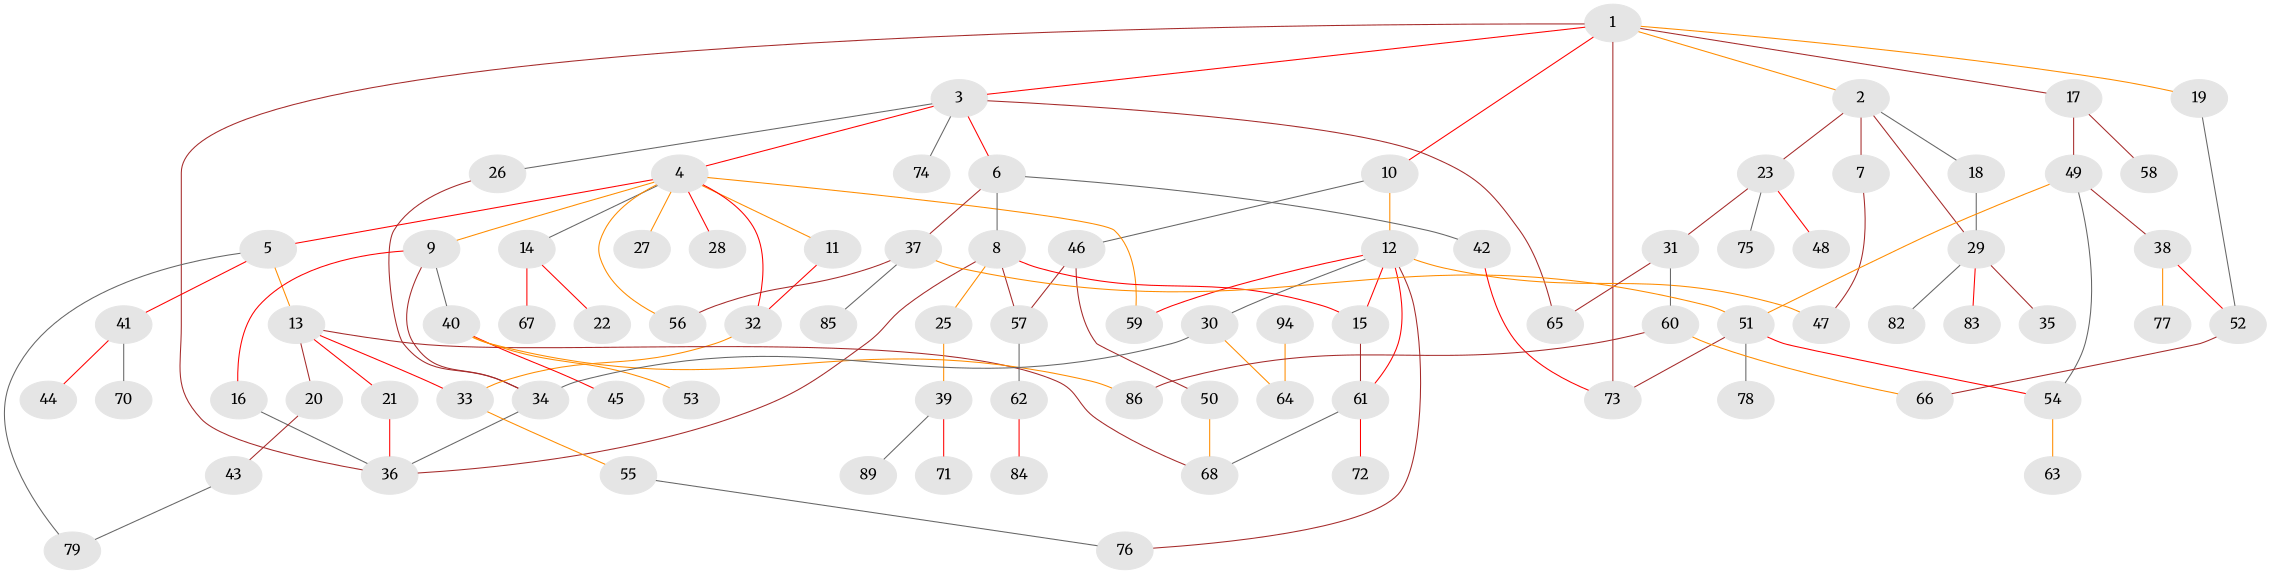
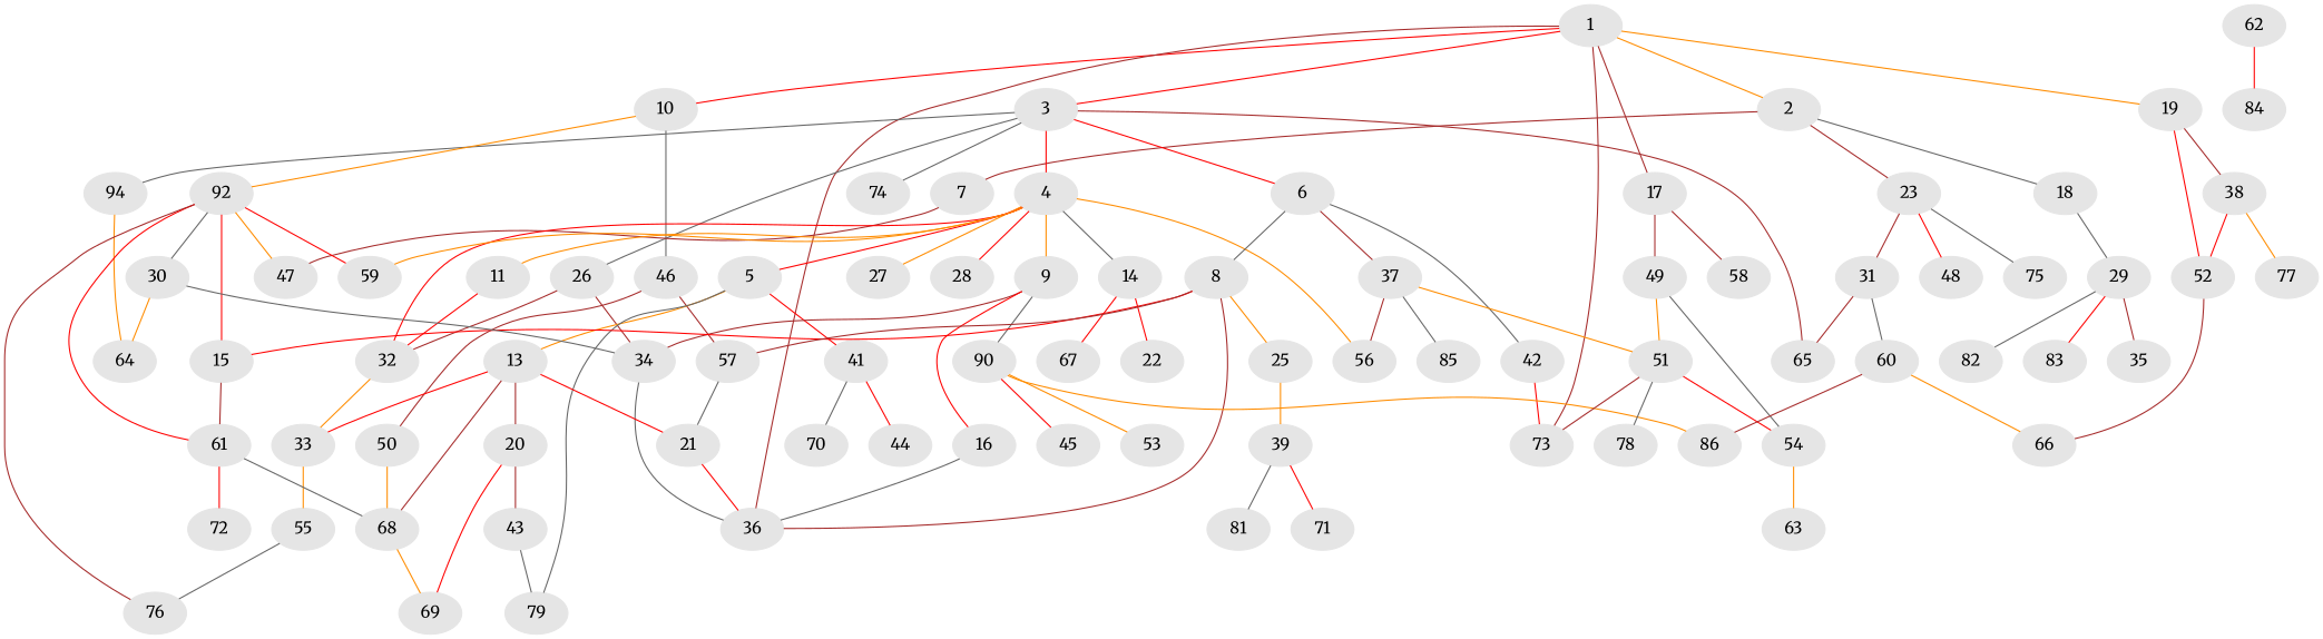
  graph {
    fontname=Merriweather
    node [color=gray90 fontname=Merriweather style=filled]
    edge [color=red fontname=Merriweather]
    1
    2
    3
    10
    17
    19
    36
    73
    7
    18
    23
    29
    4
    6
    n15 [label=94]
    26
    65
    74
-   12
+   12 [label=92]
    46
    49
    58
    38
    52
    47
    31
    48
    75
    35
    82
    83
    5
    9
    11
    14
    27
    28
    32
    56
    59
    8
    37
    42
    64
    34
    13
    41
    79
    16
-   40
+   40 [label=90]
    22
    67
    33
    20
    21
    68
    44
    70
    15
    25
    57
    51
    85
    61
    39
    62
    45
    53
    86
    30
    76
    50
    72
    43
+   69
    55
    54
    77
    66
    60
    71
-   81 [label=89]
+   81
    78
    63
    84
    1 -- 2 [color=darkorange]
    1 -- 3
    1 -- 10
    1 -- 17 [color=brown]
    1 -- 19 [color=darkorange]
    1 -- 36 [color=brown]
    1 -- 73 [color=brown]
    2 -- 7 [color=brown]
    2 -- 18 [color=gray40]
    2 -- 23 [color=brown]
-   2 -- 29 [color=brown]
    3 -- 4
    3 -- 6
+   3 -- n15 [color=gray40]
    3 -- 26 [color=gray40]
    3 -- 65 [color=brown]
    3 -- 74 [color=gray40]
    10 -- 12 [color=darkorange]
    10 -- 46 [color=gray40]
    17 -- 49 [color=brown]
    17 -- 58 [color=brown]
-   49 -- 38 [color=brown]
-   19 -- 52 [color=gray40]
+   19 -- 38 [color=brown]
+   19 -- 52
    7 -- 47 [color=brown]
    18 -- 29 [color=gray40]
    23 -- 31 [color=brown]
    23 -- 48
    23 -- 75 [color=gray40]
    29 -- 35 [color=brown]
    29 -- 82 [color=gray40]
    29 -- 83
    4 -- 5
    4 -- 9 [color=darkorange]
    4 -- 11 [color=darkorange]
    4 -- 14 [color=gray40]
    4 -- 27 [color=darkorange]
    4 -- 28
    4 -- 32
    4 -- 56 [color=darkorange]
    4 -- 59 [color=darkorange]
    6 -- 8 [color=gray40]
    6 -- 37 [color=brown]
    6 -- 42 [color=gray40]
    n15 -- 64 [color=darkorange]
+   26 -- 32 [color=brown]
    26 -- 34 [color=brown]
    12 -- 47 [color=darkorange]
    12 -- 59
    12 -- 15
    12 -- 61
    12 -- 30 [color=gray40]
    12 -- 76 [color=brown]
    46 -- 57 [color=brown]
    46 -- 50 [color=brown]
    49 -- 51 [color=darkorange]
    49 -- 54 [color=gray40]
    38 -- 52
    38 -- 77 [color=darkorange]
    52 -- 66 [color=brown]
    31 -- 65 [color=brown]
    31 -- 60 [color=gray40]
    5 -- 13 [color=darkorange]
    5 -- 41
    5 -- 79 [color=gray40]
    9 -- 34 [color=brown]
    9 -- 16
    9 -- 40 [color=gray40]
    11 -- 32
    14 -- 22
    14 -- 67
    32 -- 33 [color=darkorange]
    8 -- 36 [color=brown]
    8 -- 15
    8 -- 25 [color=darkorange]
    8 -- 57 [color=brown]
    37 -- 56 [color=brown]
    37 -- 51 [color=darkorange]
    37 -- 85 [color=gray40]
    42 -- 73
    34 -- 36 [color=gray40]
    13 -- 33
    13 -- 20 [color=brown]
    13 -- 21
    13 -- 68 [color=brown]
    41 -- 44
    41 -- 70 [color=gray40]
    16 -- 36 [color=gray40]
    40 -- 45
    40 -- 53 [color=darkorange]
    40 -- 86 [color=darkorange]
    33 -- 55 [color=darkorange]
    20 -- 43 [color=brown]
+   20 -- 69
    21 -- 36
+   68 -- 69 [color=darkorange]
    15 -- 61 [color=brown]
    25 -- 39 [color=darkorange]
-   57 -- 62 [color=gray40]
+   57 -- 21 [color=gray40]
    51 -- 73 [color=brown]
    51 -- 54
    51 -- 78 [color=gray40]
    61 -- 68 [color=gray40]
    61 -- 72
    39 -- 71
    39 -- 81 [color=gray40]
    62 -- 84
    30 -- 64 [color=darkorange]
    30 -- 34 [color=gray40]
    50 -- 68 [color=darkorange]
    43 -- 79 [color=gray40]
    55 -- 76 [color=gray40]
    54 -- 63 [color=darkorange]
    60 -- 86 [color=brown]
    60 -- 66 [color=darkorange]
  }
